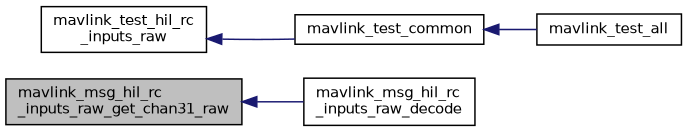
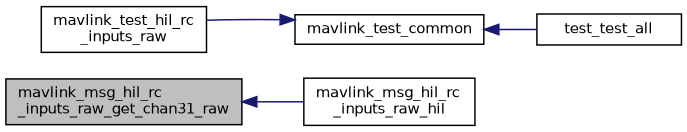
  digraph {
    rankdir=LR
    node [color=black fillcolor=white fontname=Helvetica fontsize=10 shape=record style=filled]
    edge [color=midnightblue dir=back fontname=Helvetica fontsize=10 labelfontname=Helvetica labelfontsize=10 style=solid]
    n1 [fillcolor=grey75 fontcolor=black height=0.2 label="mavlink_msg_hil_rc\l_inputs_raw_get_chan31_raw" width=0.4]
-   n2 [height=0.2 label="mavlink_msg_hil_rc\l_inputs_raw_decode" width=0.4]
+   n2 [height=0.2 label="mavlink_msg_hil_rc\l_inputs_raw_hil" width=0.4]
    n3 [height=0.2 label="mavlink_test_hil_rc\l_inputs_raw" width=0.4]
    n4 [height=0.2 label=mavlink_test_common width=0.4]
-   n5 [height=0.2 label=mavlink_test_all width=0.4]
+   n5 [height=0.2 label=test_test_all width=0.4]
    n1 -> n2
-   n3 -> n4
+   n4 -> n3
    n4 -> n5
  }
